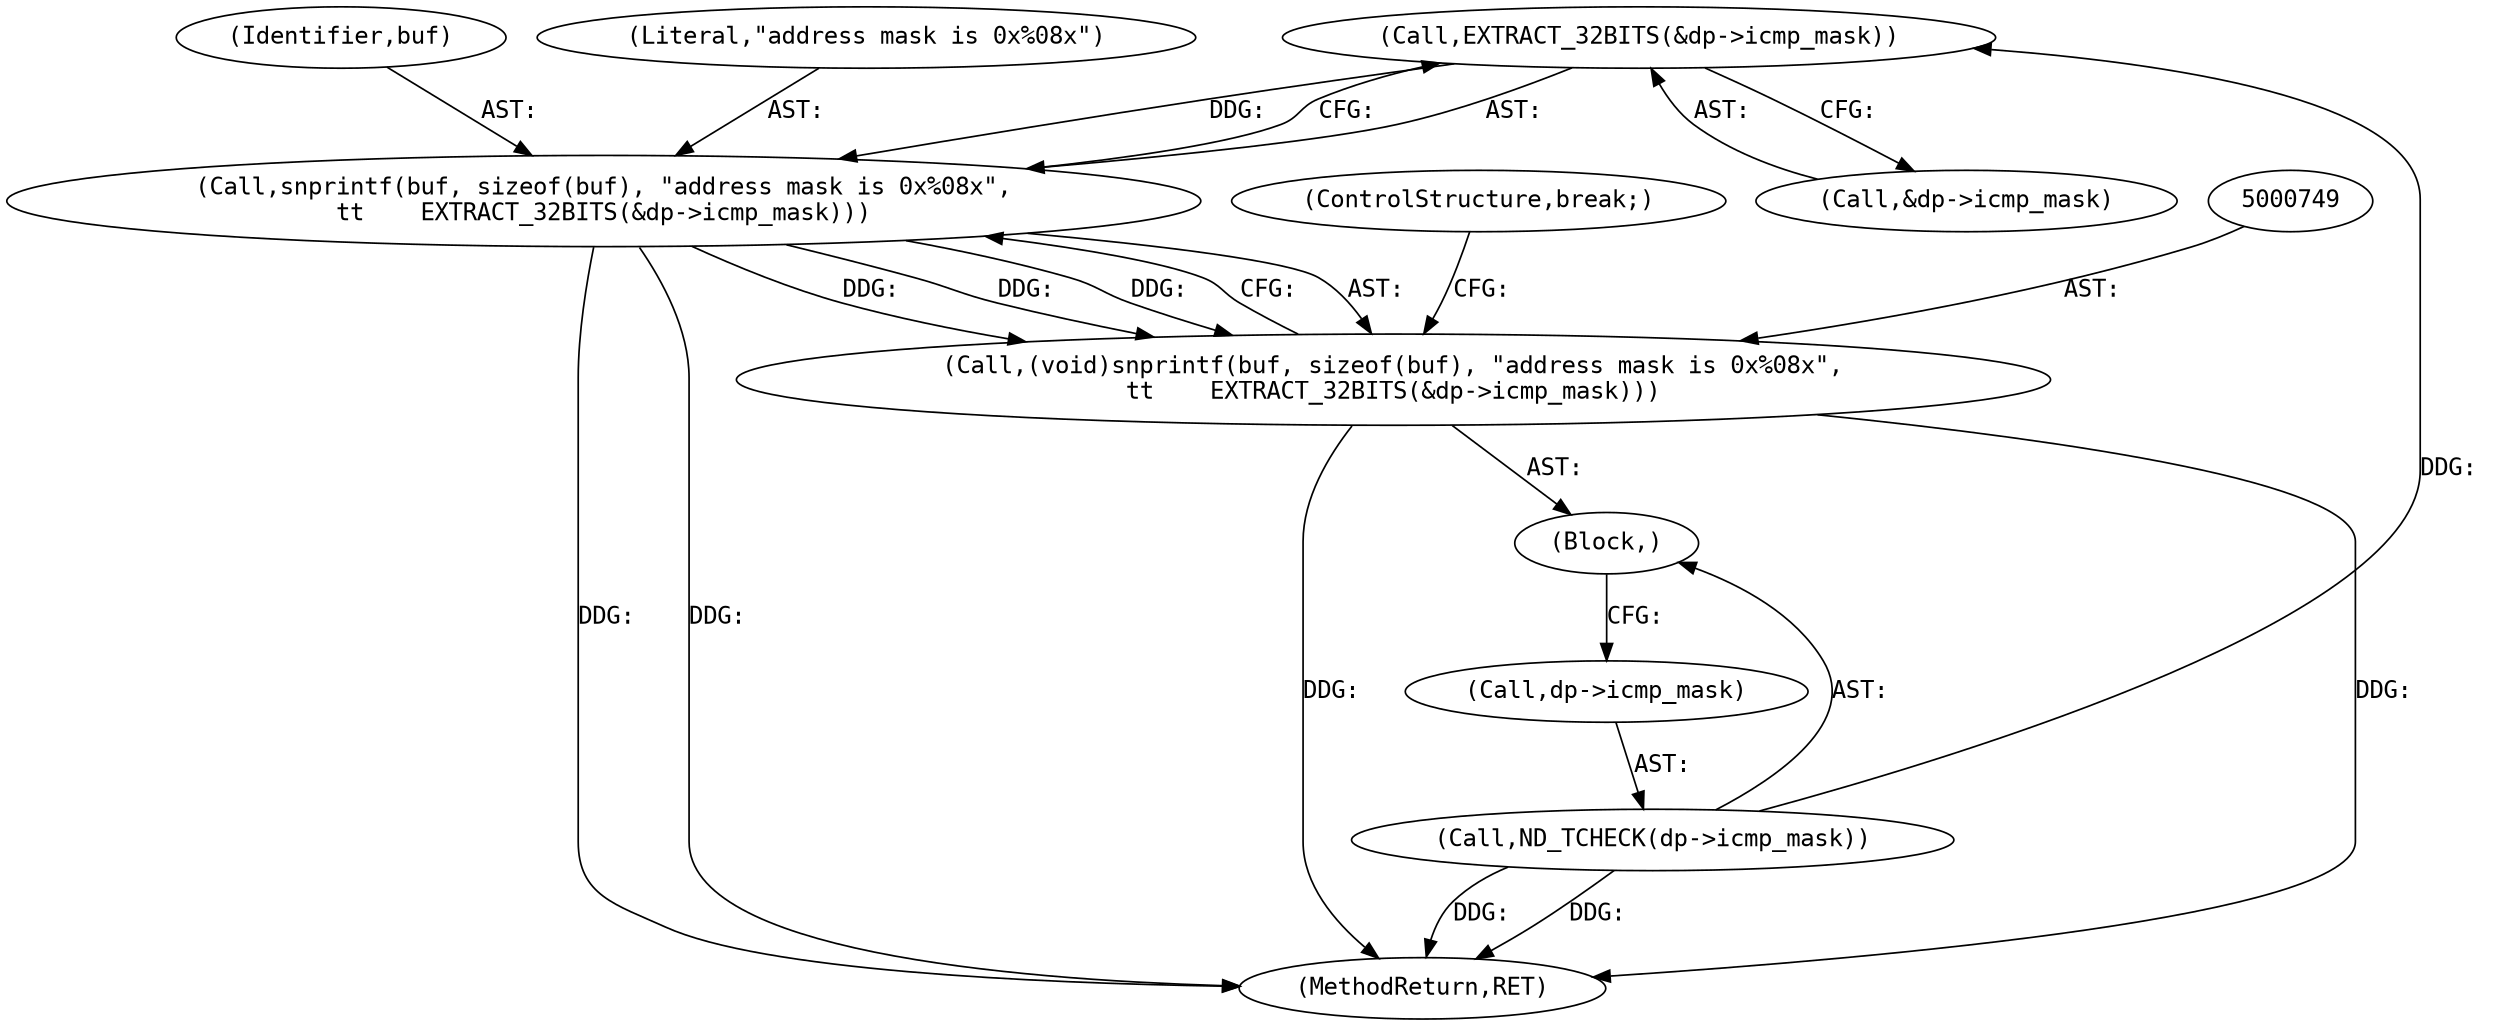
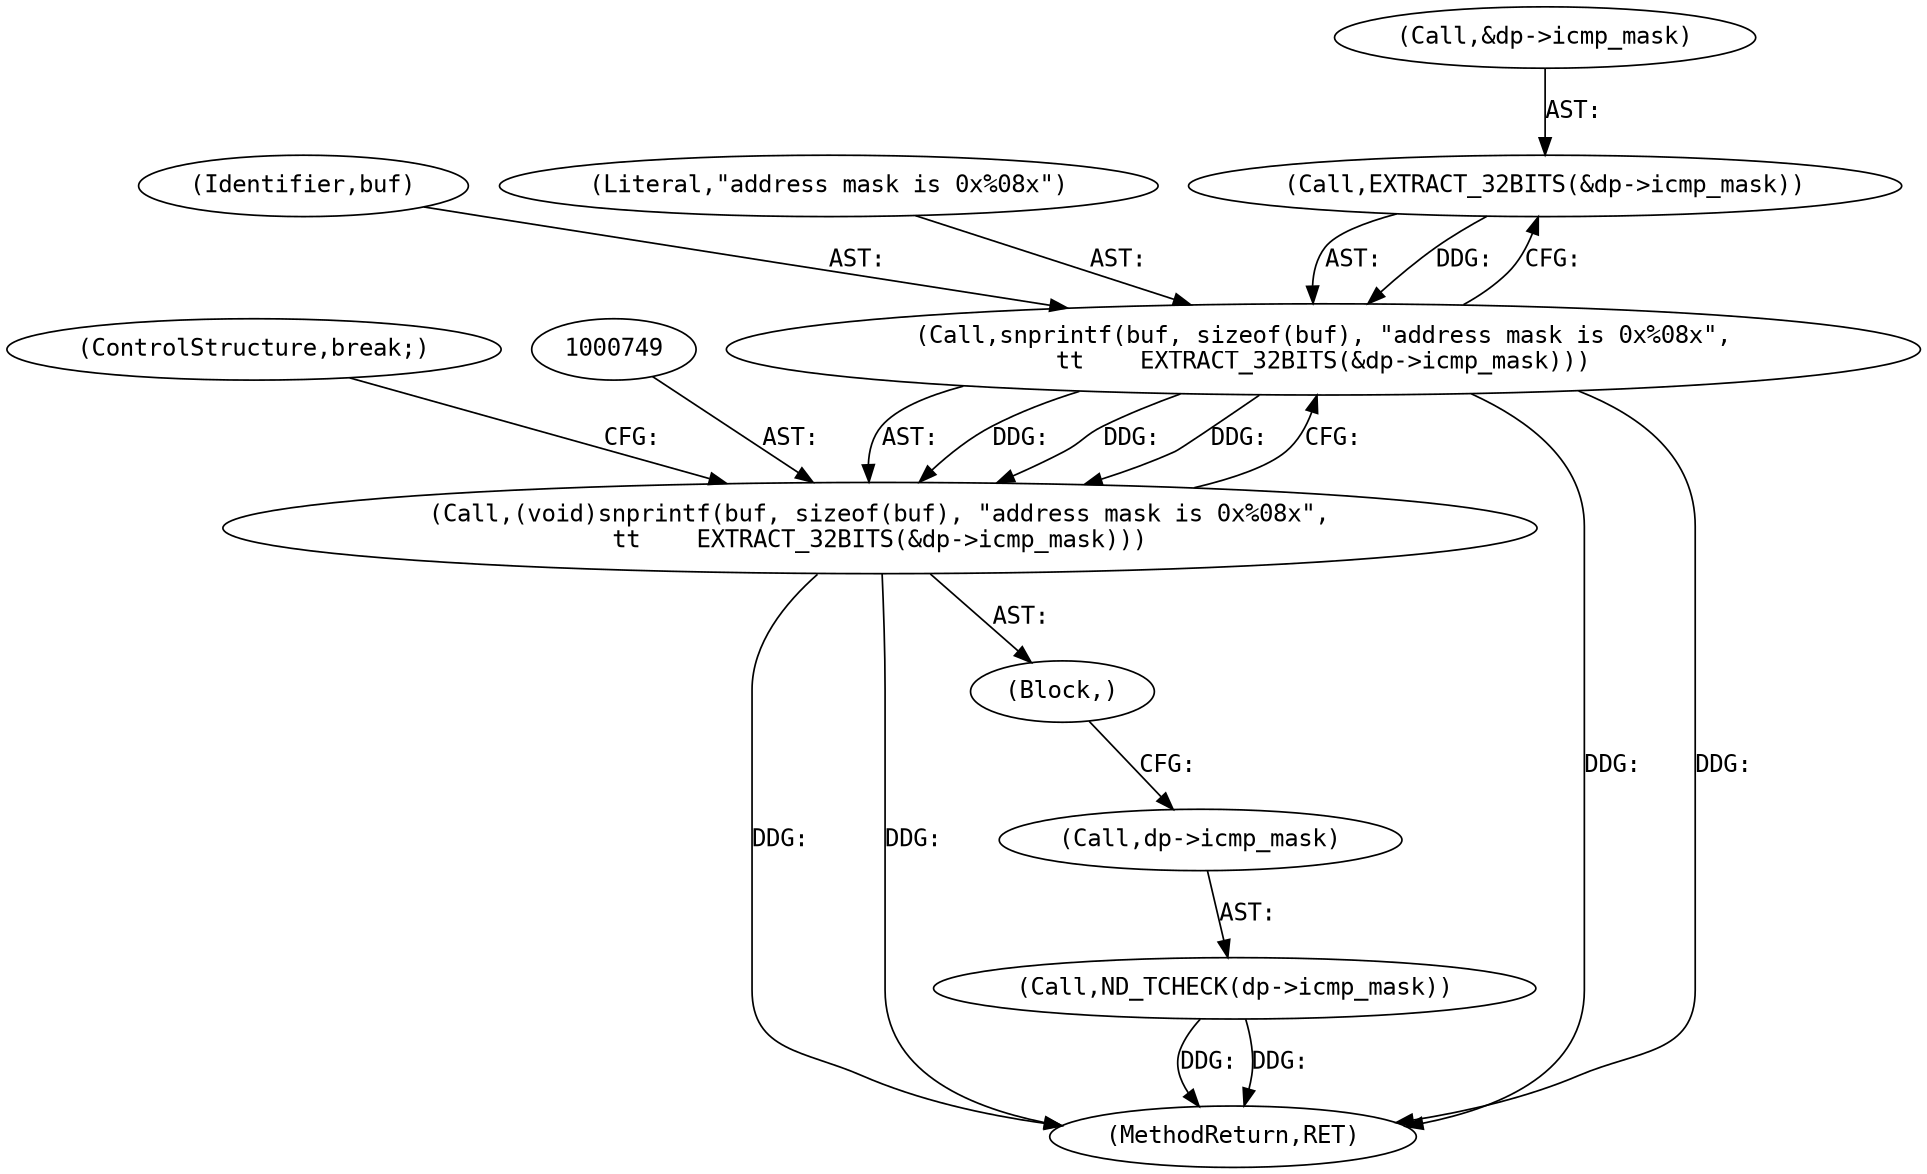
  digraph {
    fontname="DejaVu Sans Mono"
    node [fontname="DejaVu Sans Mono"]
    edge [fontname="DejaVu Sans Mono"]
    n1 [label="(Call,EXTRACT_32BITS(&dp->icmp_mask))"]
    n2 [label="(Call,snprintf(buf, sizeof(buf), \"address mask is 0x%08x\",\n\t\t    EXTRACT_32BITS(&dp->icmp_mask)))"]
    n3 [label="(Call,&dp->icmp_mask)"]
    n4 [label="(MethodReturn,RET)"]
    n5 [label="(Call,(void)snprintf(buf, sizeof(buf), \"address mask is 0x%08x\",\n\t\t    EXTRACT_32BITS(&dp->icmp_mask)))"]
    n6 [label="(Call,ND_TCHECK(dp->icmp_mask))"]
    n7 [label="(Block,)"]
    n8 [label="(Call,dp->icmp_mask)"]
    n9 [label="(Identifier,buf)"]
    n10 [label="(ControlStructure,break;)"]
    n11 [label="(Literal,\"address mask is 0x%08x\")"]
-   1000749 [label=5000749]
+   1000749
    n1 -> n2 [label="AST: "]
    n1 -> n2 [label="DDG: "]
-   n1 -> n3 [label="CFG: "]
    n2 -> n1 [label="CFG: "]
    n2 -> n4 [label="DDG: "]
    n2 -> n4 [label="DDG: "]
    n2 -> n5 [label="AST: "]
    n2 -> n5 [label="DDG: "]
    n2 -> n5 [label="DDG: "]
    n2 -> n5 [label="DDG: "]
    n3 -> n1 [label="AST: "]
    n5 -> n2 [label="CFG: "]
    n5 -> n4 [label="DDG: "]
    n5 -> n4 [label="DDG: "]
    n5 -> n7 [label="AST: "]
-   n6 -> n1 [label="DDG: "]
    n6 -> n4 [label="DDG: "]
    n6 -> n4 [label="DDG: "]
-   n6 -> n7 [label="AST: "]
    n7 -> n8 [label="CFG: "]
    n8 -> n6 [label="AST: "]
    n9 -> n2 [label="AST: "]
    n10 -> n5 [label="CFG: "]
    n11 -> n2 [label="AST: "]
    1000749 -> n5 [label="AST: "]
  }
